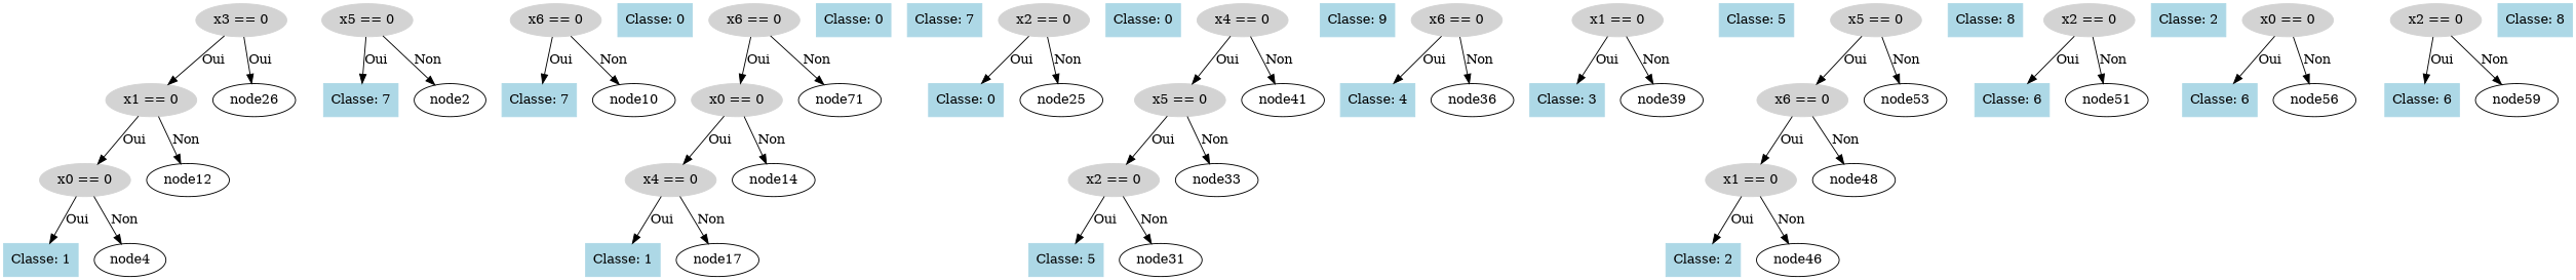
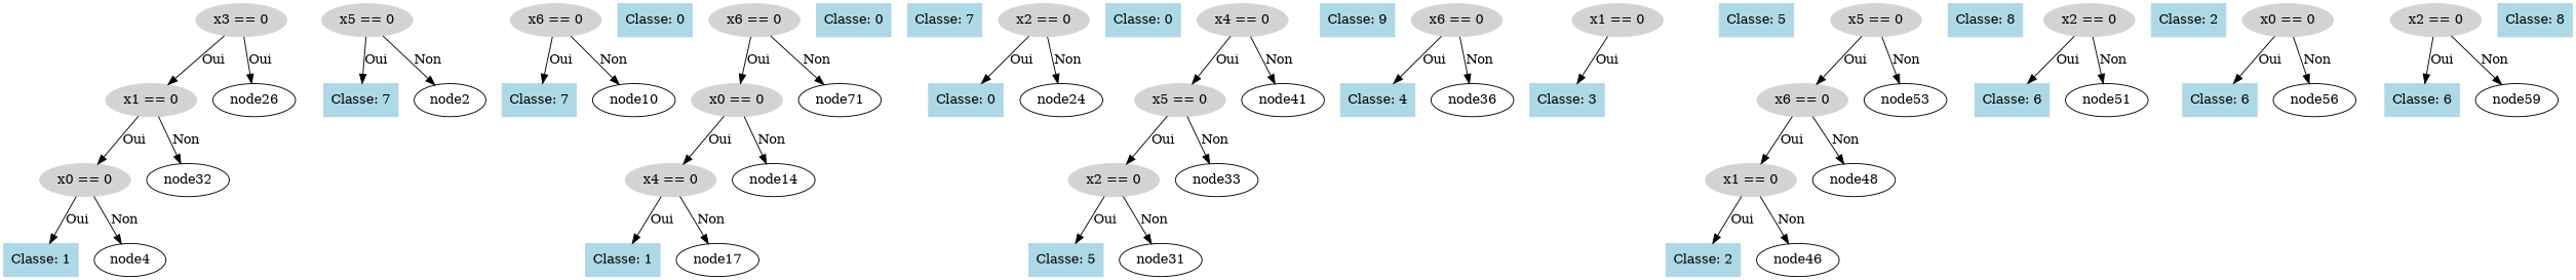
  digraph {
    node [color=lightblue shape=box style=filled]
    n1 [color=lightgray label="x3 == 0" shape=ellipse]
    n2 [color=lightgray label="x1 == 0" shape=ellipse]
    node26 [color="" shape="" style=""]
    n4 [color=lightgray label="x0 == 0" shape=ellipse]
-   node12 [color="" shape="" style=""]
+   node12 [label=node32 color="" shape="" style=""]
    n6 [label="Classe: 1"]
    node4 [color="" shape="" style=""]
    n8 [color=lightgray label="x5 == 0" shape=ellipse]
    n9 [label="Classe: 7"]
    n10 [label=node2 color="" shape="" style=""]
    n11 [color=lightgray label="x6 == 0" shape=ellipse]
    n12 [label="Classe: 7"]
    node10 [color="" shape="" style=""]
    n14 [label="Classe: 0"]
    n15 [color=lightgray label="x6 == 0" shape=ellipse]
    n16 [color=lightgray label="x0 == 0" shape=ellipse]
    n17 [label=node71 color="" shape="" style=""]
    n18 [color=lightgray label="x4 == 0" shape=ellipse]
    n19 [label=node14 color="" shape="" style=""]
    n20 [label="Classe: 1"]
    node17 [color="" shape="" style=""]
    n22 [label="Classe: 0"]
    n23 [label="Classe: 7"]
    n24 [color=lightgray label="x2 == 0" shape=ellipse]
    n25 [label="Classe: 0"]
-   node24 [label=node25 color="" shape="" style=""]
+   node24 [color="" shape="" style=""]
    n27 [label="Classe: 0"]
    n28 [color=lightgray label="x4 == 0" shape=ellipse]
    n29 [color=lightgray label="x5 == 0" shape=ellipse]
    node41 [color="" shape="" style=""]
    n31 [color=lightgray label="x2 == 0" shape=ellipse]
    node33 [color="" shape="" style=""]
    n33 [label="Classe: 5"]
    node31 [color="" shape="" style=""]
    n35 [label="Classe: 9"]
    n36 [color=lightgray label="x6 == 0" shape=ellipse]
    n37 [label="Classe: 4"]
    node36 [color="" shape="" style=""]
    n39 [color=lightgray label="x1 == 0" shape=ellipse]
    n40 [label="Classe: 3"]
-   node39 [color="" shape="" style=""]
    n42 [label="Classe: 5"]
    n43 [color=lightgray label="x5 == 0" shape=ellipse]
    n44 [color=lightgray label="x6 == 0" shape=ellipse]
    node53 [color="" shape="" style=""]
    n46 [color=lightgray label="x1 == 0" shape=ellipse]
    node48 [color="" shape="" style=""]
    n48 [label="Classe: 2"]
    node46 [color="" shape="" style=""]
    n50 [label="Classe: 8"]
    n51 [color=lightgray label="x2 == 0" shape=ellipse]
    n52 [label="Classe: 6"]
    node51 [color="" shape="" style=""]
    n54 [label="Classe: 2"]
    n55 [color=lightgray label="x0 == 0" shape=ellipse]
    n56 [label="Classe: 6"]
    node56 [color="" shape="" style=""]
    n58 [color=lightgray label="x2 == 0" shape=ellipse]
    n59 [label="Classe: 6"]
    node59 [color="" shape="" style=""]
    n61 [label="Classe: 8"]
    n1 -> n2 [label=Oui]
    n1 -> node26 [label=Oui]
    n2 -> n4 [label=Oui]
    n2 -> node12 [label=Non]
    n4 -> n6 [label=Oui]
    n4 -> node4 [label=Non]
    n8 -> n9 [label=Oui]
    n8 -> n10 [label=Non]
    n11 -> n12 [label=Oui]
    n11 -> node10 [label=Non]
    n15 -> n16 [label=Oui]
    n15 -> n17 [label=Non]
    n16 -> n18 [label=Oui]
    n16 -> n19 [label=Non]
    n18 -> n20 [label=Oui]
    n18 -> node17 [label=Non]
    n24 -> n25 [label=Oui]
    n24 -> node24 [label=Non]
    n28 -> n29 [label=Oui]
    n28 -> node41 [label=Non]
    n29 -> n31 [label=Oui]
    n29 -> node33 [label=Non]
    n31 -> n33 [label=Oui]
    n31 -> node31 [label=Non]
    n36 -> n37 [label=Oui]
    n36 -> node36 [label=Non]
    n39 -> n40 [label=Oui]
-   n39 -> node39 [label=Non]
    n43 -> n44 [label=Oui]
    n43 -> node53 [label=Non]
    n44 -> n46 [label=Oui]
    n44 -> node48 [label=Non]
    n46 -> n48 [label=Oui]
    n46 -> node46 [label=Non]
    n51 -> n52 [label=Oui]
    n51 -> node51 [label=Non]
    n55 -> n56 [label=Oui]
    n55 -> node56 [label=Non]
    n58 -> n59 [label=Oui]
    n58 -> node59 [label=Non]
  }
